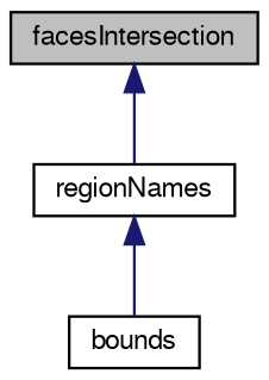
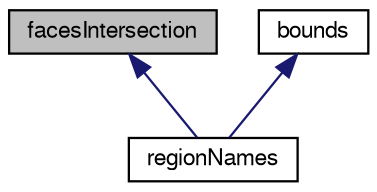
  digraph {
    rankdir=TB
    node [color=black fontname=FreeSans fontsize=10 shape=record]
    edge [color=midnightblue dir=back fontname=FreeSans fontsize=10 labelfontname=FreeSans labelfontsize=10 style=solid]
    n1 [fillcolor=grey75 fontcolor=black height=0.2 label=facesIntersection style=filled width=0.4]
    n2 [height=0.2 label=regionNames width=0.4]
    n3 [height=0.2 label=bounds width=0.4]
    n1 -> n2
-   n2 -> n3
+   n3 -> n2
  }
